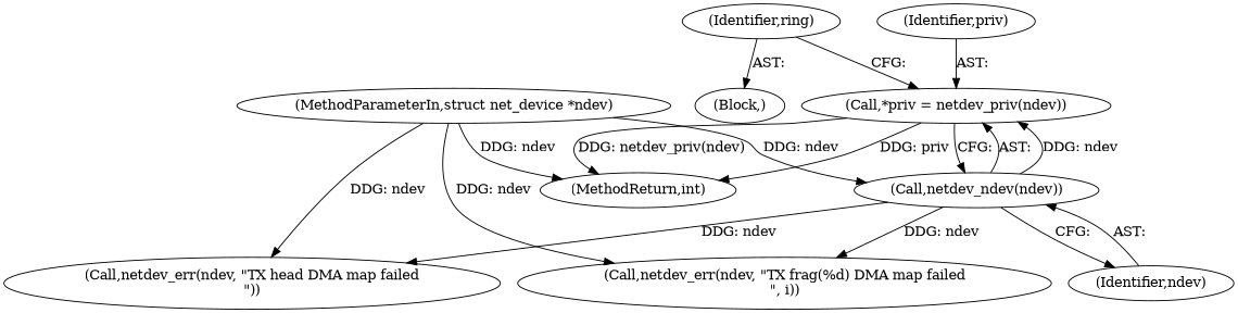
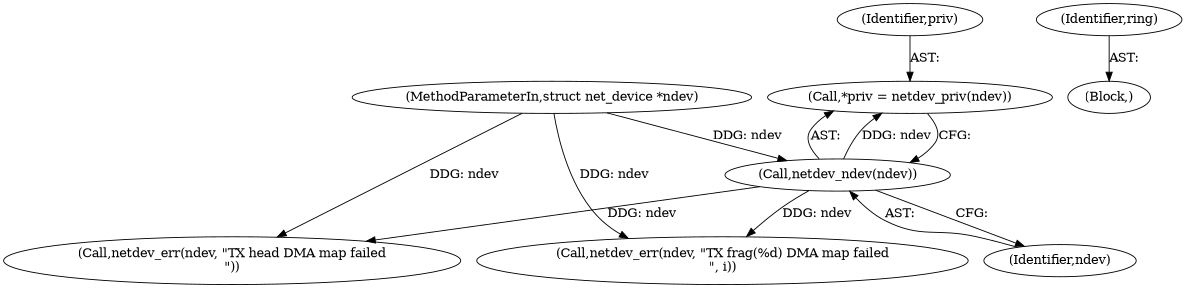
  digraph {
    n1 [label="(Call,*priv = netdev_priv(ndev))"]
    n2 [label="(Call,netdev_ndev(ndev))"]
-   n3 [label="(MethodReturn,int)"]
    n4 [label="(Identifier,ndev)"]
    n5 [label="(Call,netdev_err(ndev, \"TX head DMA map failed\n\"))"]
    n6 [label="(Call,netdev_err(ndev, \"TX frag(%d) DMA map failed\n\", i))"]
    n7 [label="(Block,)"]
    n8 [label="(MethodParameterIn,struct net_device *ndev)"]
    n9 [label="(Identifier,ring)"]
    n10 [label="(Identifier,priv)"]
    n1 -> n2 [label="CFG: "]
-   n1 -> n3 [label="DDG: netdev_priv(ndev)"]
-   n1 -> n3 [label="DDG: priv"]
    n2 -> n1 [label="AST: "]
    n2 -> n1 [label="DDG: ndev"]
    n2 -> n4 [label="CFG: "]
    n2 -> n5 [label="DDG: ndev"]
    n2 -> n6 [label="DDG: ndev"]
    n4 -> n2 [label="AST: "]
    n8 -> n2 [label="DDG: ndev"]
-   n8 -> n3 [label="DDG: ndev"]
    n8 -> n5 [label="DDG: ndev"]
    n8 -> n6 [label="DDG: ndev"]
-   n9 -> n1 [label="CFG: "]
    n9 -> n7 [label="AST: "]
    n10 -> n1 [label="AST: "]
  }
